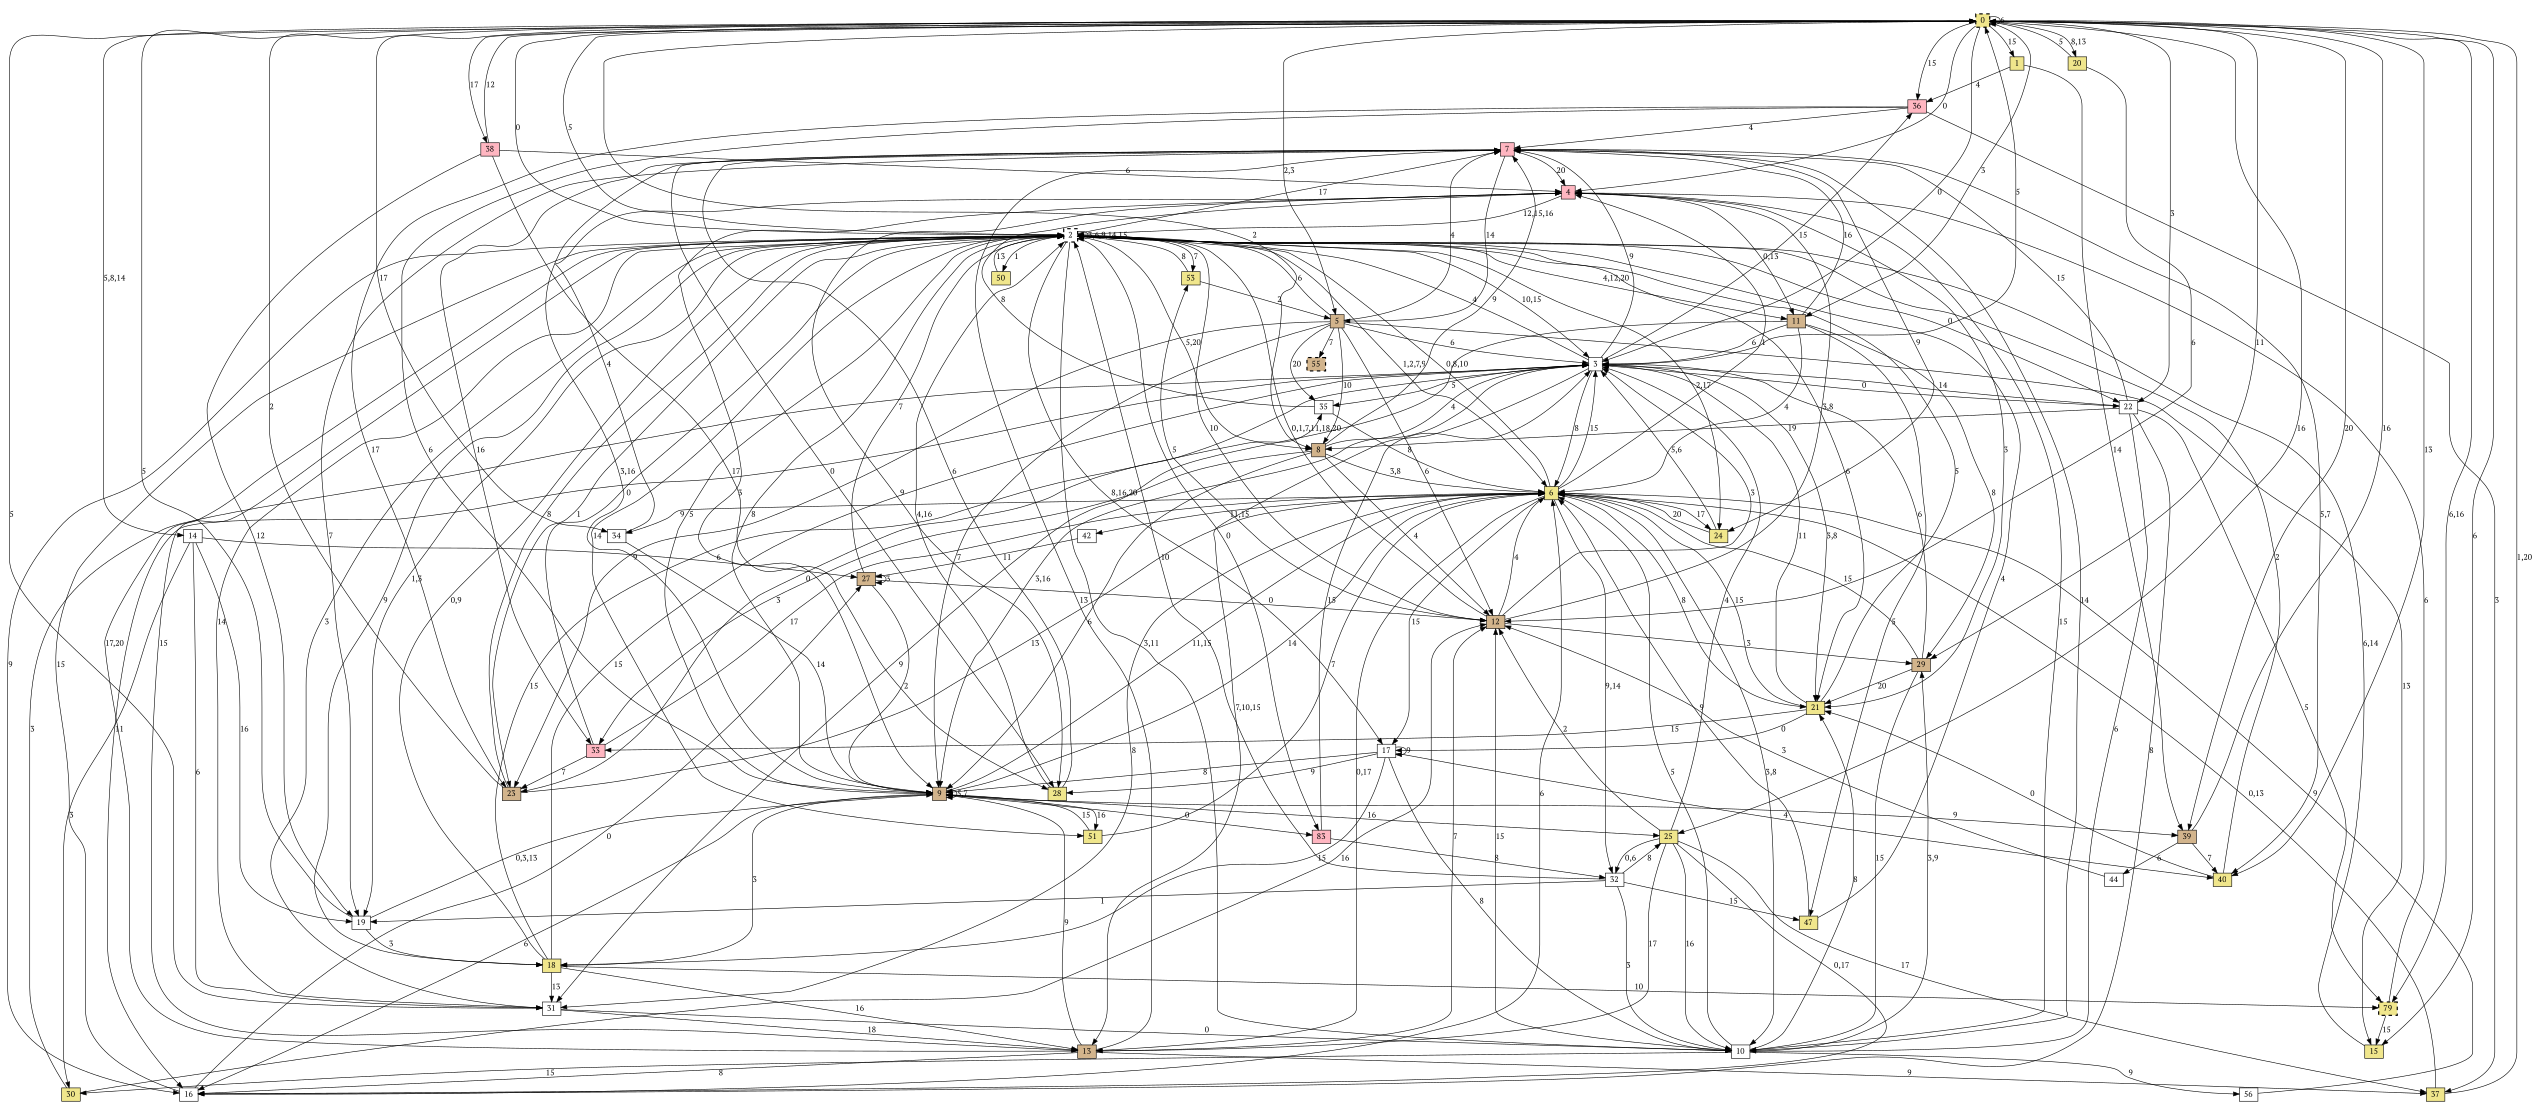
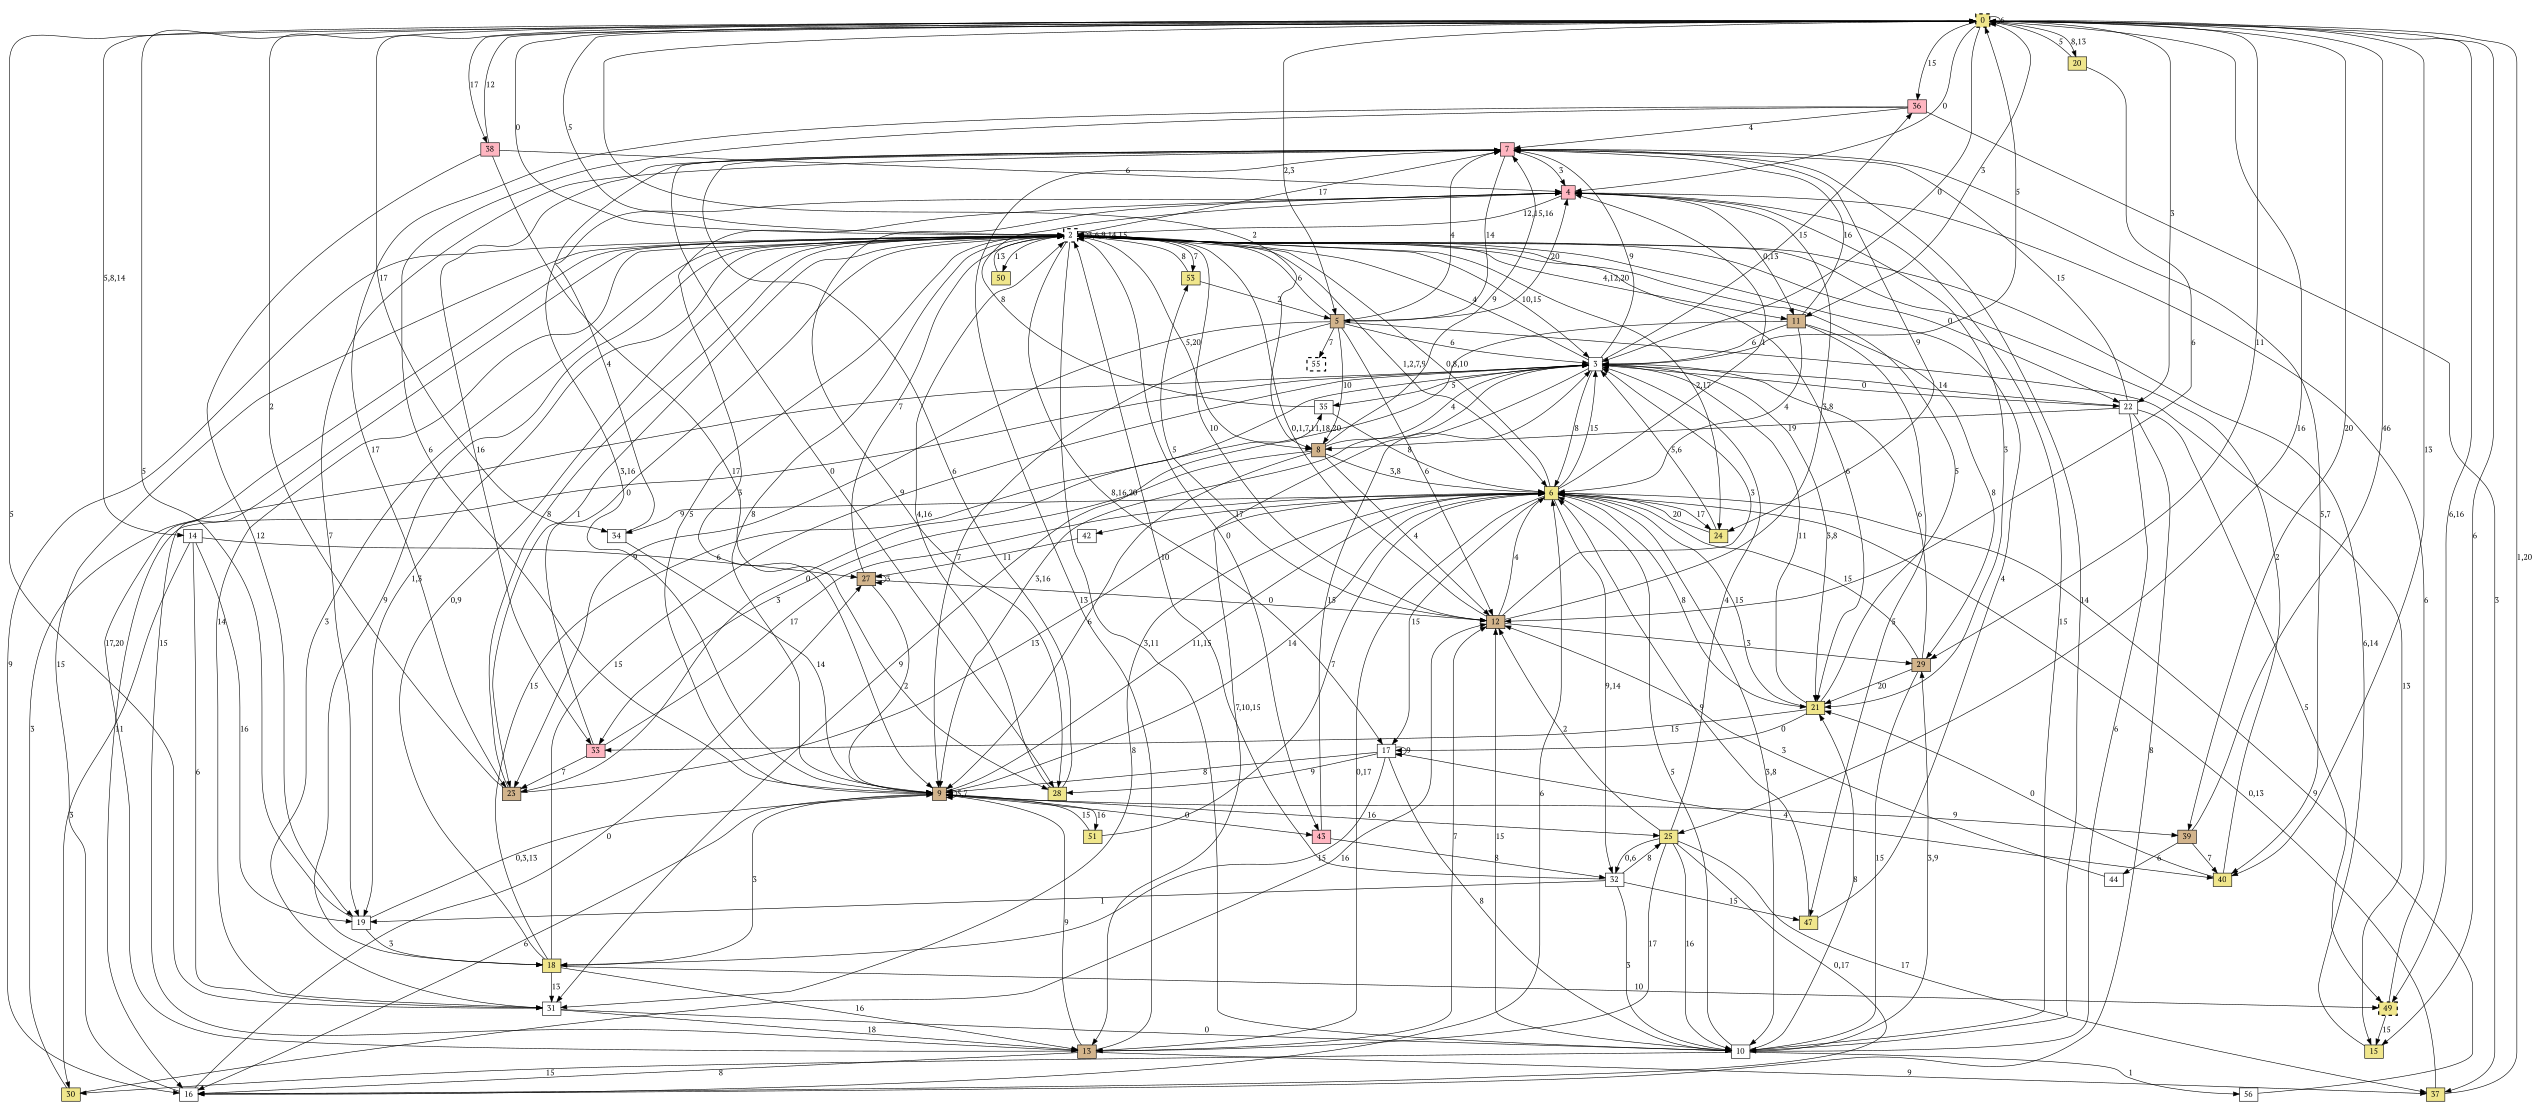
  digraph {
    fontname="PT Serif"
    rankdir=TB
    node [fillcolor=khaki fontname="PT Serif" shape=box style=filled]
    edge [fontname="PT Serif"]
    n1 [height=0.1 label=0 style="filled,bold,dashed" width=0.1]
-   n2 [height=0.1 label=1 width=0.1]
    n3 [fillcolor=white height=0.1 label=2 style="bold,dashed,filled" width=0.1]
    n4 [fillcolor=white height=0.1 label=3 width=0.1]
    n5 [fillcolor=lightpink height=0.1 label=4 width=0.1]
    n6 [fillcolor=tan height=0.1 label=5 width=0.1]
    n7 [fillcolor=tan height=0.1 label=8 width=0.1]
    n8 [fillcolor=tan height=0.1 label=11 width=0.1]
    n9 [fillcolor=white height=0.1 label=14 width=0.1]
    n10 [height=0.1 label=15 width=0.1]
    n11 [height=0.1 label=20 width=0.1]
    n12 [fillcolor=white height=0.1 label=22 width=0.1]
    n13 [height=0.1 label=25 width=0.1]
    n14 [fillcolor=tan height=0.1 label=29 width=0.1]
    n15 [fillcolor=white height=0.1 label=34 width=0.1]
    n16 [fillcolor=lightpink height=0.1 label=36 width=0.1]
    n17 [fillcolor=lightpink height=0.1 label=38 width=0.1]
    n18 [fillcolor=tan height=0.1 label=39 width=0.1]
    n19 [height=0.1 label=40 width=0.1]
-   n20 [height=0.1 label=79 style="bold,dashed,filled" width=0.1]
+   n20 [height=0.1 label=49 style="bold,dashed,filled" width=0.1]
    n21 [height=0.1 label=6 width=0.1]
    n22 [fillcolor=lightpink height=0.1 label=7 width=0.1]
    n23 [fillcolor=tan height=0.1 label=9 width=0.1]
    n24 [fillcolor=white height=0.1 label=10 width=0.1]
    n25 [fillcolor=tan height=0.1 label=12 width=0.1]
    n26 [fillcolor=tan height=0.1 label=13 width=0.1]
    n27 [fillcolor=white height=0.1 label=16 width=0.1]
    n28 [fillcolor=white height=0.1 label=17 width=0.1]
    n29 [height=0.1 label=18 width=0.1]
    n30 [fillcolor=white height=0.1 label=19 width=0.1]
    n31 [height=0.1 label=21 width=0.1]
    n32 [fillcolor=tan height=0.1 label=23 width=0.1]
    n33 [height=0.1 label=24 width=0.1]
    n34 [fillcolor=white height=0.1 label=31 width=0.1]
-   n35 [fillcolor=lightpink height=0.1 label=83 width=0.1]
+   n35 [fillcolor=lightpink height=0.1 label=43 width=0.1]
    n36 [height=0.1 label=50 width=0.1]
    n37 [height=0.1 label=51 width=0.1]
    n38 [height=0.1 label=53 width=0.1]
    n39 [fillcolor=white height=0.1 label=35 width=0.1]
    n40 [height=0.1 label=28 width=0.1]
-   n41 [fillcolor=tan height=0.1 label=55 style="bold,dashed,filled" width=0.1]
+   n41 [fillcolor=white height=0.1 label=55 style="bold,dashed,filled" width=0.1]
    n42 [fillcolor=lightpink height=0.1 label=33 width=0.1]
    n43 [height=0.1 label=47 width=0.1]
    n44 [height=0.1 label=30 width=0.1]
    n45 [fillcolor=tan height=0.1 label=27 width=0.1]
    n46 [fillcolor=white height=0.1 label=32 width=0.1]
    n47 [height=0.1 label=37 width=0.1]
    n48 [fillcolor=white height=0.1 label=44 width=0.1]
    n49 [fillcolor=white height=0.1 label=42 width=0.1]
    n50 [fillcolor=white height=0.1 label=56 width=0.1]
    n1 -> n1 [label=6]
-   n1 -> n2 [label=15]
    n1 -> n3 [label=0]
    n1 -> n4 [label=0]
    n1 -> n5 [label=0]
    n1 -> n6 [label="2,3"]
    n1 -> n7 [label=2]
    n1 -> n8 [label=3]
    n1 -> n9 [label="5,8,14"]
    n1 -> n10 [label=6]
    n1 -> n11 [label="8,13"]
    n1 -> n12 [label=3]
    n1 -> n13 [label=16]
    n1 -> n14 [label=11]
    n1 -> n15 [label=17]
    n1 -> n16 [label=15]
    n1 -> n17 [label=17]
    n1 -> n18 [label=20]
    n1 -> n19 [label=13]
    n1 -> n20 [label="6,16"]
-   n2 -> n16 [label=4]
-   n2 -> n18 [label=14]
    n3 -> n1 [label=5]
    n3 -> n3 [label="3,6,9,14,15"]
    n3 -> n4 [label="10,15"]
    n3 -> n7 [label="5,20"]
    n3 -> n8 [label="4,12,20"]
    n3 -> n12 [label=0]
    n3 -> n21 [label="1,2,7,9"]
    n3 -> n22 [label=17]
    n3 -> n23 [label=8]
    n3 -> n24 [label="3,11"]
    n3 -> n25 [label=10]
    n3 -> n26 [label=15]
    n3 -> n27 [label=9]
    n3 -> n28 [label="8,16,20"]
    n3 -> n29 [label=9]
    n3 -> n30 [label="1,3"]
    n3 -> n31 [label=6]
    n3 -> n32 [label=1]
    n3 -> n33 [label="2,17"]
    n3 -> n34 [label=14]
    n3 -> n35 [label=0]
    n3 -> n36 [label=1]
-   n3 -> n37 [label=14]
    n3 -> n38 [label=7]
    n4 -> n1 [label=5]
    n4 -> n3 [label=4]
    n4 -> n12 [label=0]
    n4 -> n16 [label=15]
    n4 -> n21 [label=8]
    n4 -> n22 [label=9]
    n4 -> n23 [label="3,16"]
    n4 -> n26 [label="7,10,15"]
    n4 -> n27 [label=11]
    n4 -> n31 [label="3,8"]
    n4 -> n32 [label=0]
    n4 -> n39 [label=5]
    n5 -> n3 [label="12,15,16"]
    n5 -> n8 [label="0,13"]
    n5 -> n23 [label=3]
    n5 -> n31 [label=3]
    n5 -> n40 [label=9]
    n6 -> n3 [label=6]
    n6 -> n4 [label=6]
-   n6 -> n39 [label=20]
+   n6 -> n5 [label=20]
    n6 -> n7 [label=10]
    n6 -> n10 [label=13]
    n6 -> n22 [label=4]
    n6 -> n23 [label=7]
    n6 -> n25 [label=6]
    n6 -> n32 [label=9]
    n6 -> n41 [label=7]
    n7 -> n4 [label=4]
    n7 -> n21 [label="3,8"]
    n7 -> n22 [label=9]
    n7 -> n23 [label=6]
    n7 -> n25 [label=4]
    n7 -> n42 [label=3]
    n8 -> n4 [label=6]
    n8 -> n14 [label=8]
    n8 -> n21 [label=4]
    n8 -> n22 [label=16]
    n8 -> n34 [label=9]
    n8 -> n43 [label=5]
    n9 -> n30 [label=16]
    n9 -> n34 [label=6]
    n9 -> n44 [label=3]
    n9 -> n45 [label=6]
    n10 -> n3 [label="6,14"]
    n11 -> n1 [label=5]
    n11 -> n25 [label=6]
    n12 -> n4 [label=14]
    n12 -> n7 [label=19]
    n12 -> n20 [label=5]
    n12 -> n22 [label=15]
    n12 -> n24 [label=6]
    n12 -> n27 [label=8]
    n13 -> n4 [label=4]
    n13 -> n24 [label=16]
    n13 -> n25 [label=2]
    n13 -> n26 [label=17]
    n13 -> n27 [label="0,17"]
    n13 -> n46 [label="0,6"]
    n13 -> n47 [label=17]
    n14 -> n4 [label=6]
    n14 -> n21 [label=15]
    n14 -> n24 [label=15]
    n14 -> n31 [label=20]
    n15 -> n5 [label=4]
    n15 -> n23 [label=14]
    n16 -> n22 [label=4]
    n16 -> n23 [label=6]
    n16 -> n32 [label=17]
    n16 -> n47 [label=3]
    n17 -> n1 [label=12]
    n17 -> n5 [label=6]
    n17 -> n30 [label=12]
    n17 -> n40 [label=17]
-   n18 -> n1 [label=16]
+   n18 -> n1 [label=46]
    n18 -> n19 [label=7]
    n18 -> n48 [label=6]
    n19 -> n3 [label=2]
    n19 -> n31 [label=0]
    n20 -> n5 [label=6]
    n20 -> n10 [label=15]
    n21 -> n3 [label="0,8,10"]
    n21 -> n4 [label=15]
    n21 -> n5 [label=1]
    n21 -> n15 [label=9]
    n21 -> n23 [label=14]
    n21 -> n24 [label="3,8"]
    n21 -> n26 [label="0,17"]
    n21 -> n28 [label=15]
    n21 -> n31 [label=8]
    n21 -> n33 [label=17]
    n21 -> n34 [label=8]
    n21 -> n46 [label="9,14"]
-   n21 -> n49 [label="11,15"]
-   n22 -> n5 [label=20]
+   n21 -> n49 [label=17]
+   n22 -> n5 [label=3]
    n22 -> n6 [label=14]
    n22 -> n19 [label="5,7"]
    n22 -> n23 [label="3,16"]
    n22 -> n30 [label=7]
    n22 -> n33 [label=9]
    n22 -> n40 [label=0]
    n22 -> n42 [label=16]
    n23 -> n3 [label=5]
    n23 -> n13 [label=16]
    n23 -> n18 [label=9]
    n23 -> n21 [label="11,15"]
    n23 -> n23 [label="5,7"]
    n23 -> n27 [label=6]
    n23 -> n29 [label=3]
    n23 -> n35 [label=0]
    n23 -> n37 [label=16]
    n24 -> n5 [label=15]
    n24 -> n14 [label="3,9"]
    n24 -> n21 [label=5]
    n24 -> n22 [label=14]
    n24 -> n25 [label=15]
    n24 -> n31 [label=8]
    n24 -> n44 [label=15]
-   n24 -> n50 [label=9]
+   n24 -> n50 [label=1]
    n25 -> n3 [label="0,1,7,11,18,20"]
    n25 -> n4 [label=3]
    n25 -> n5 [label="3,8"]
    n25 -> n14 [label=3]
    n25 -> n21 [label=4]
    n25 -> n38 [label=5]
    n26 -> n3 [label="17,20"]
    n26 -> n22 [label=13]
    n26 -> n23 [label=9]
    n26 -> n25 [label=7]
    n26 -> n27 [label=8]
    n26 -> n47 [label=9]
    n27 -> n3 [label=15]
    n27 -> n21 [label=6]
    n27 -> n45 [label=0]
    n28 -> n19 [label=4]
    n28 -> n23 [label=8]
    n28 -> n24 [label=8]
    n28 -> n28 [label=9]
    n28 -> n29 [label=15]
    n28 -> n40 [label=9]
    n29 -> n3 [label="0,9"]
    n29 -> n4 [label=15]
    n29 -> n20 [label=10]
    n29 -> n26 [label=16]
    n29 -> n34 [label=13]
    n29 -> n39 [label=15]
    n30 -> n1 [label=5]
    n30 -> n23 [label="0,3,13"]
    n30 -> n29 [label=3]
    n31 -> n3 [label=5]
    n31 -> n4 [label=11]
    n31 -> n21 [label=15]
    n31 -> n28 [label=0]
    n31 -> n42 [label=15]
    n32 -> n1 [label=2]
    n32 -> n3 [label=8]
    n32 -> n21 [label=13]
    n33 -> n4 [label="5,6"]
    n33 -> n21 [label=20]
    n34 -> n1 [label=5]
    n34 -> n3 [label=3]
    n34 -> n24 [label=0]
    n34 -> n26 [label=18]
    n35 -> n4 [label=15]
    n35 -> n46 [label=8]
    n36 -> n3 [label=13]
    n37 -> n21 [label=7]
    n37 -> n23 [label=15]
    n38 -> n3 [label=8]
    n38 -> n6 [label=2]
    n39 -> n5 [label=8]
    n39 -> n21 [label=8]
    n40 -> n3 [label="4,16"]
    n40 -> n22 [label=6]
    n42 -> n3 [label=0]
    n42 -> n21 [label=17]
    n42 -> n32 [label=7]
    n43 -> n3 [label=4]
    n43 -> n21 [label=9]
    n44 -> n4 [label=3]
    n44 -> n25 [label=16]
    n45 -> n3 [label=7]
    n45 -> n23 [label=2]
    n45 -> n25 [label=0]
    n45 -> n45 [label=3]
    n46 -> n3 [label=10]
    n46 -> n13 [label=8]
    n46 -> n24 [label=3]
    n46 -> n30 [label=1]
    n46 -> n43 [label=15]
    n47 -> n1 [label="1,20"]
    n47 -> n21 [label="0,13"]
    n48 -> n25 [label=3]
    n49 -> n45 [label=11]
    n50 -> n21 [label=9]
  }
